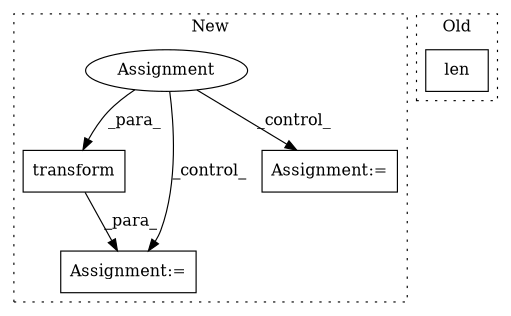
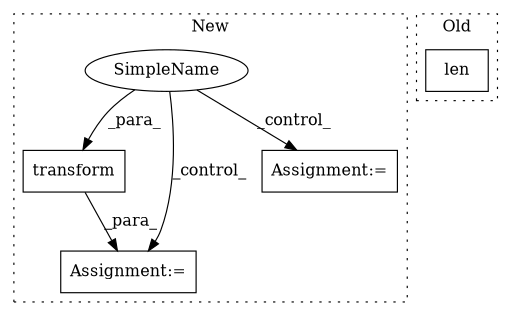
  digraph {
    node [a=32 l=1 shape=box]
    n1 [l="10,1" label=transform s="2395,2421"]
    n2 [a=7 label="Assignment:=" s=2388]
-   n3 [a=42 label=Assignment shape=ellipse l=""]
+   n3 [a=42 label=SimpleName shape=ellipse l=""]
    n4 [a=7 label="Assignment:=" s=2045]
    n5 [l="4,1" label=len s="1175,1185"]
    subgraph cluster_1 {
      label=New
      style=dotted
      n1
      n2
      n3
      n4
    }
    subgraph cluster_2 {
      label=Old
      style=dotted
      n5
    }
    n1 -> n2 [label=_para_]
    n3 -> n1 [label=_para_]
    n3 -> n2 [label=_control_]
    n3 -> n4 [label=_control_]
  }
